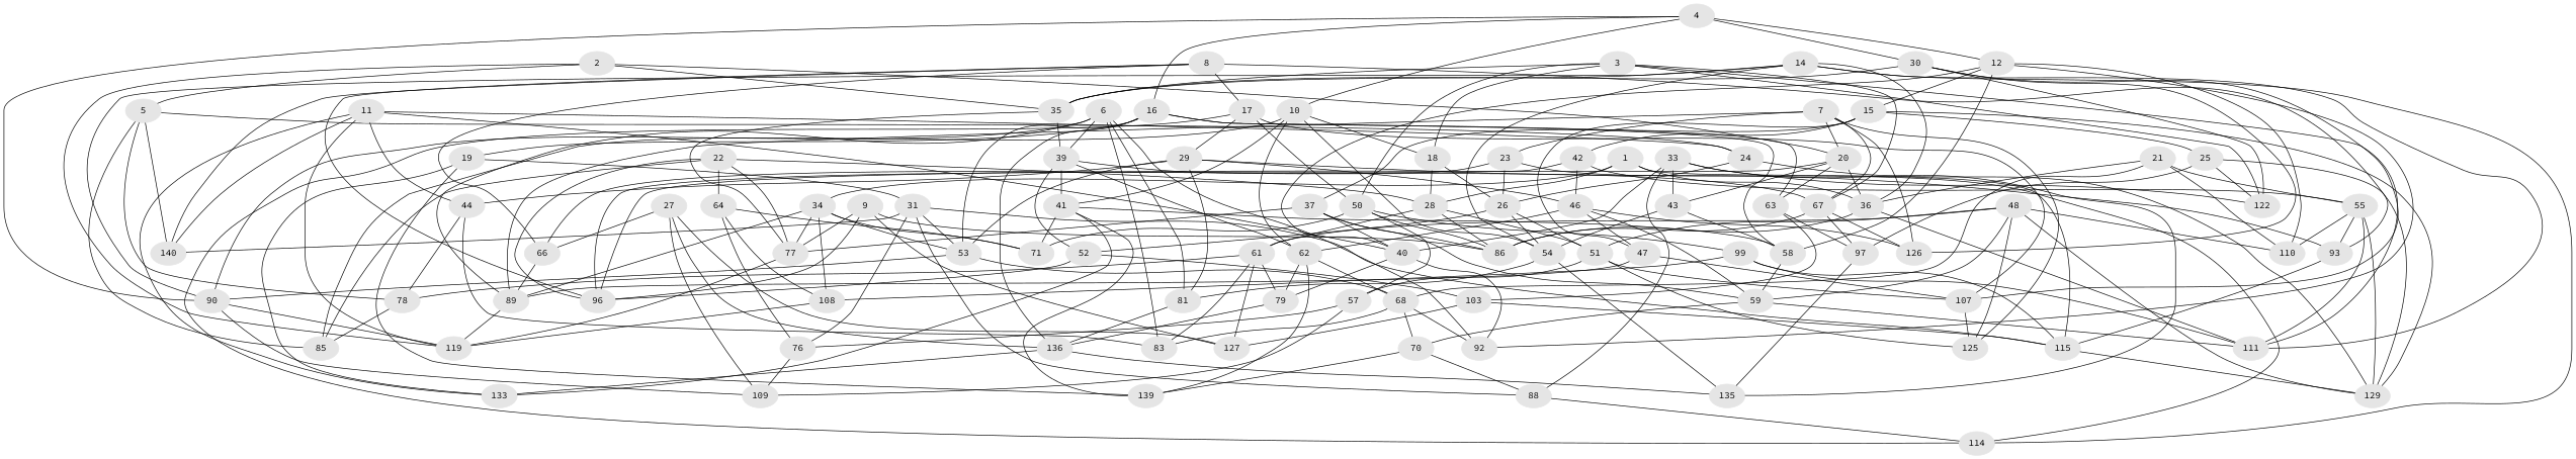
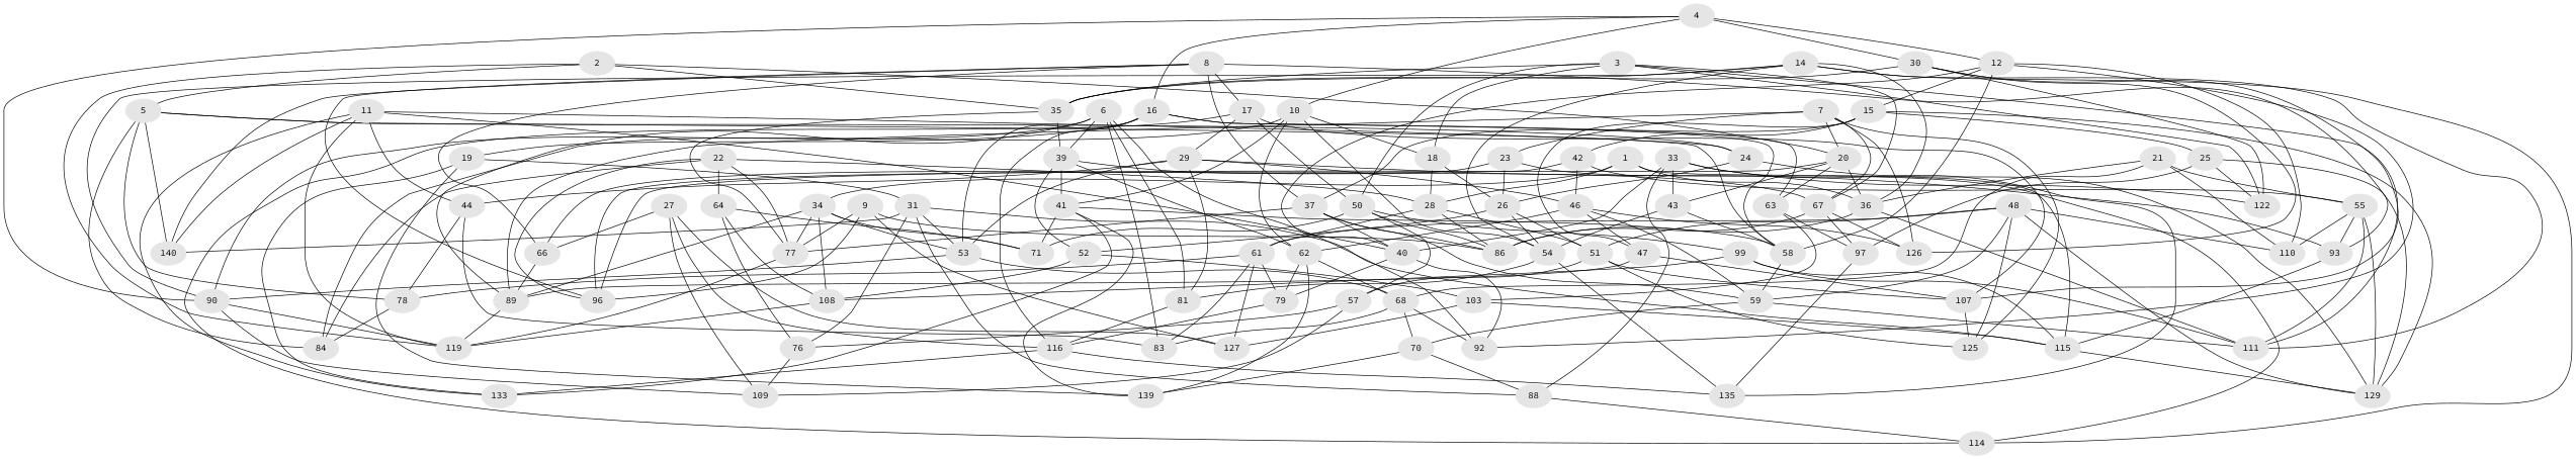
  graph {
    fontname="Source Code Pro"
    node [color=gray90 fontname="Source Code Pro" style=filled]
    edge [fontname="Source Code Pro"]
    28 [super="+74"]
    86 [super="+143"]
    51 [super="+101"]
    61 [super="+65"]
    1
    34 [super="+148"]
    36 [super="+75"]
    115 [super="+124"]
    89 [super="+141"]
    77 [super="+131"]
    53 [super="+56"]
    71
    108
    111 [super="+147"]
    129 [super="+134"]
    5 [super="+87"]
    24
    58 [super="+80"]
    78
-   84 [label=85]
+   84
    140
    2
    20 [super="+38"]
    35 [super="+130"]
    119 [super="+142"]
    96 [super="+105"]
    63
    43
    39 [super="+45"]
    3 [super="+13"]
    18
    50 [super="+137"]
    67 [super="+132"]
    122
    26 [super="+117"]
    57
    99
    126
    97
    4 [super="+120"]
    10 [super="+98"]
    12 [super="+85"]
    16 [super="+72"]
    30 [super="+60"]
    90 [super="+100"]
    41 [super="+91"]
    54 [super="+104"]
    62 [super="+112"]
    92
    40 [super="+106"]
    15 [super="+69"]
    110
    19
-   116 [super="+144" label=136]
+   116 [super="+144"]
    107 [super="+149"]
    109
    59 [super="+146"]
    6 [super="+118"]
    81
    83
    52
    7 [super="+49"]
    23
    125
    66
    114
    8 [super="+113"]
    17 [super="+136"]
    37 [super="+123"]
    93
    29 [super="+73"]
    9
    127
    133
    139
    135
    68 [super="+121"]
    79
    11 [super="+32"]
    44
    25
    42
    47
    14 [super="+95"]
    55 [super="+138"]
    46 [super="+145"]
    31 [super="+128"]
    103
    76
    88
    21
    70
    22 [super="+82"]
    64
    33 [super="+94"]
    27
    48 [super="+102"]
    28 -- 86
    28 -- 51
    28 -- 61
    51 -- 57
    51 -- 107
    51 -- 125
    61 -- 78
    61 -- 83
    61 -- 127
    61 -- 79
    1 -- 28
    1 -- 34
    1 -- 36
    1 -- 115
    34 -- 89
    34 -- 77
    34 -- 53
    34 -- 71
    34 -- 108
    36 -- 86
    36 -- 111
    115 -- 129
    89 -- 119
    77 -- 119
    53 -- 90
    53 -- 68
    108 -- 119
    5 -- 24
+   5 -- 58
    5 -- 78
    5 -- 84
    5 -- 140
    24 -- 129
    24 -- 26
    58 -- 59
    78 -- 84
    2 -- 5
    2 -- 20
    2 -- 35
    2 -- 119
    20 -- 36
    20 -- 96
    20 -- 63
    20 -- 43
    35 -- 77
    35 -- 39
    63 -- 97
    63 -- 103
    43 -- 58
    43 -- 54
    39 -- 67
    39 -- 41
    39 -- 62
    39 -- 52
    3 -- 111
    3 -- 35
    3 -- 18
    3 -- 50
    3 -- 67
    3 -- 122
    18 -- 28
    18 -- 26
    50 -- 86
    50 -- 71
    50 -- 57
    50 -- 99
    67 -- 86
    67 -- 126
    67 -- 97
    26 -- 51
    26 -- 54
    26 -- 52
    57 -- 109
    57 -- 76
    99 -- 115
    99 -- 108
    99 -- 111
    97 -- 135
    4 -- 10
    4 -- 12
    4 -- 16
    4 -- 30 [weight=2]
    4 -- 90
    10 -- 84
    10 -- 18
    10 -- 41
    10 -- 54
    10 -- 62
    12 -- 58
    12 -- 92
    12 -- 40
    12 -- 15
    12 -- 110
    16 -- 53
    16 -- 58
    16 -- 63
    16 -- 19
    16 -- 116
    30 -- 35
    30 -- 122
    30 -- 126
    30 -- 107
    90 -- 119
    90 -- 109
    41 -- 71
    41 -- 58
    41 -- 133
    41 -- 139
    54 -- 81
    54 -- 135
    62 -- 139
    62 -- 68
    62 -- 79
    40 -- 92
    40 -- 79
    15 -- 129
    15 -- 37
    15 -- 25
    15 -- 42
    15 -- 47
    19 -- 133
    19 -- 139
    19 -- 31
    116 -- 133
    116 -- 135
    107 -- 125
    59 -- 111
    59 -- 70
    6 -- 89
    6 -- 39
    6 -- 90
    6 -- 92
    6 -- 81
    6 -- 83
    81 -- 116
-   52 -- 96
+   52 -- 108
    52 -- 103
    7 -- 89
    7 -- 20
    7 -- 67
    7 -- 126
    7 -- 23
    7 -- 125
    23 -- 26
    23 -- 66
    23 -- 114
    66 -- 89
    8 -- 140
    8 -- 96
    8 -- 66
    8 -- 17
+   8 -- 37
    8 -- 93
    17 -- 50
    17 -- 107 [weight=2]
    17 -- 114
    17 -- 29
    37 -- 86
    37 -- 77
    37 -- 40
    37 -- 59
    93 -- 115
    29 -- 53
    29 -- 81
    29 -- 93
    29 -- 44
    29 -- 46
    9 -- 86
    9 -- 77
    9 -- 96
    9 -- 127
    68 -- 92
    68 -- 83
    68 -- 70
    79 -- 116
    11 -- 24
    11 -- 140
    11 -- 119
    11 -- 40
    11 -- 133
    11 -- 44
    44 -- 78
    44 -- 83
    25 -- 129
    25 -- 122
    25 -- 97
    42 -- 96
    42 -- 55
    42 -- 46
    47 -- 89
    47 -- 107
    14 -- 36
    14 -- 111
    14 -- 35
    14 -- 90
    14 -- 54
    14 -- 114
    55 -- 111
    55 -- 129
    55 -- 110
    55 -- 93
    46 -- 126
    46 -- 62
    46 -- 59
    46 -- 47
    31 -- 115
    31 -- 53
    31 -- 140
    31 -- 76
    31 -- 88
    103 -- 115
    103 -- 127
    76 -- 109
    88 -- 114
    21 -- 36
    21 -- 110
    21 -- 68
    21 -- 55
    70 -- 139
    70 -- 88
    22 -- 28
    22 -- 77
    22 -- 84
    22 -- 96
    22 -- 64
    64 -- 71
    64 -- 108
    64 -- 76
    33 -- 43
    33 -- 122
    33 -- 40
    33 -- 135
    33 -- 88
    27 -- 116
    27 -- 109
    27 -- 66
    27 -- 127
    48 -- 51
    48 -- 61
    48 -- 129
    48 -- 110
    48 -- 59
    48 -- 125
  }
